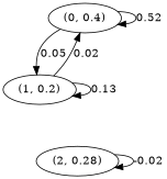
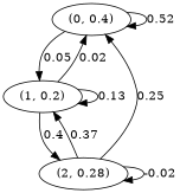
  digraph {
    n1 [label="(0, 0.4)"]
    n2 [label="(1, 0.2)"]
    n3 [label="(2, 0.28)"]
    n1 -> n1 [label=0.52]
    n1 -> n2 [label=0.05]
    n2 -> n1 [label=0.02]
    n2 -> n2 [label=0.13]
+   n2 -> n3 [label=0.4]
+   n3 -> n1 [label=0.25]
+   n3 -> n2 [label=0.37]
    n3 -> n3 [label=-0.02]
  }
